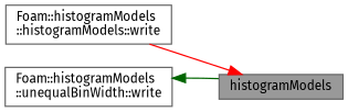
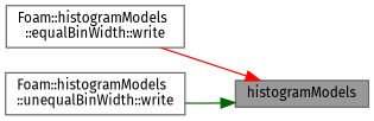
  digraph {
    fontname="Fira Sans"
    rankdir=RL
    node [color=grey40 fillcolor=white fontname="Fira Sans" fontsize=10 shape=box style=filled]
    edge [dir=back fontname="Fira Sans" fontsize=10 labelfontname=Helvetica labelfontsize=10 style=solid]
    n1 [color=gray40 fillcolor=grey60 fontcolor=black height=0.2 label=histogramModels width=0.4]
-   n2 [height=0.2 label="Foam::histogramModels\l::histogramModels::write" width=0.4]
+   n2 [height=0.2 label="Foam::histogramModels\l::equalBinWidth::write" width=0.4]
    n3 [height=0.2 label="Foam::histogramModels\l::unequalBinWidth::write" width=0.4]
    n1 -> n2 [color=red]
-   n3 -> n1 [color=darkgreen]
+   n1 -> n3 [color=darkgreen]
  }
